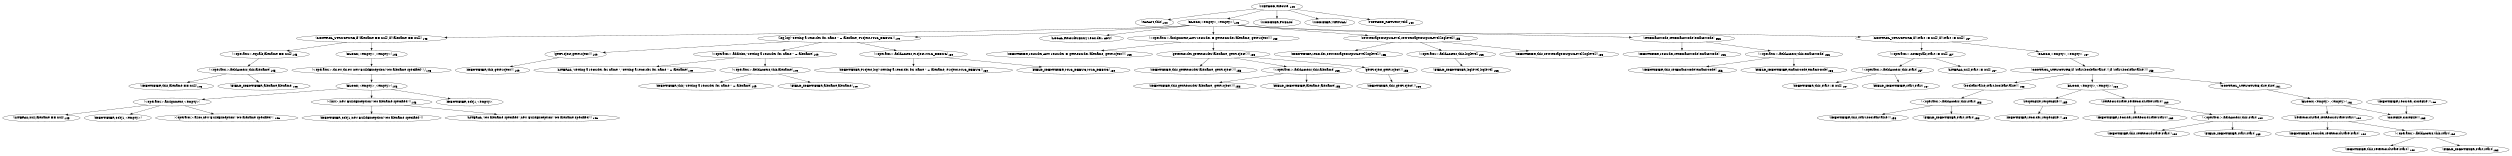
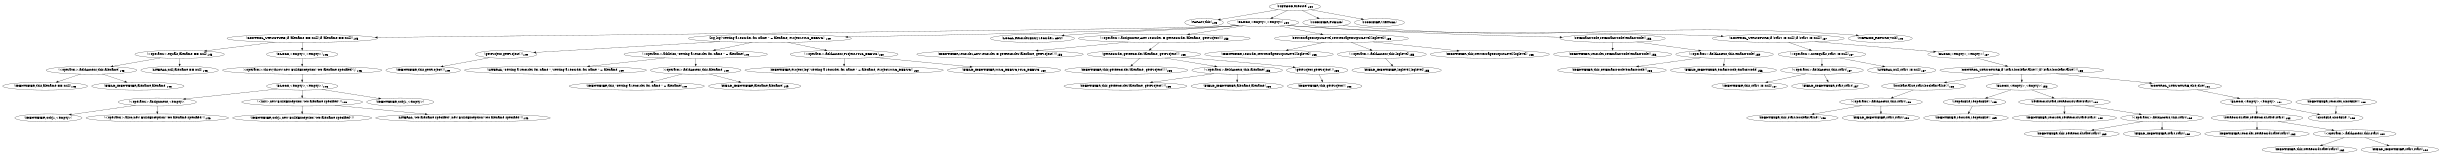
  digraph {
    n1 [label=<(METHOD,execute)<SUB>144</SUB>>]
    n2 [label=<(PARAM,this)<SUB>144</SUB>>]
    n3 [label=<(BLOCK,&lt;empty&gt;,&lt;empty&gt;)<SUB>144</SUB>>]
    n4 [label=<(MODIFIER,PUBLIC)>]
    n5 [label=<(MODIFIER,VIRTUAL)>]
    n6 [label=<(METHOD_RETURN,void)<SUB>144</SUB>>]
    n7 [label=<(CONTROL_STRUCTURE,if (filename == null),if (filename == null))<SUB>145</SUB>>]
    n8 [label=<(log,log(&quot;setting a recorder for name &quot; + filename, Project.MSG_DEBUG))<SUB>149</SUB>>]
    n9 [label=<(LOCAL,RecorderEntry recorder: ANY)>]
    n10 [label=<(&lt;operator&gt;.assignment,ANY recorder = getRecorder(filename, getProject()))<SUB>153</SUB>>]
    n11 [label=<(setMessageOutputLevel,setMessageOutputLevel(loglevel))<SUB>155</SUB>>]
-   n12 [label=<(setEmacsMode,setEmacsMode(emacsMode))<SUB>356</SUB>>]
+   n12 [label=<(setEmacsMode,setEmacsMode(emacsMode))<SUB>156</SUB>>]
    n13 [label=<(CONTROL_STRUCTURE,if (start != null),if (start != null))<SUB>157</SUB>>]
    n14 [label=<(&lt;operator&gt;.equals,filename == null)<SUB>145</SUB>>]
    n15 [label=<(BLOCK,&lt;empty&gt;,&lt;empty&gt;)<SUB>145</SUB>>]
    n16 [label=<(getProject,getProject())<SUB>149</SUB>>]
    n17 [label=<(&lt;operator&gt;.addition,&quot;setting a recorder for name &quot; + filename)<SUB>149</SUB>>]
    n18 [label=<(&lt;operator&gt;.fieldAccess,Project.MSG_DEBUG)<SUB>150</SUB>>]
    n19 [label=<(IDENTIFIER,recorder,ANY recorder = getRecorder(filename, getProject()))<SUB>153</SUB>>]
    n20 [label=<(getRecorder,getRecorder(filename, getProject()))<SUB>153</SUB>>]
    n21 [label=<(IDENTIFIER,recorder,setMessageOutputLevel(loglevel))<SUB>165</SUB>>]
    n22 [label=<(&lt;operator&gt;.fieldAccess,this.loglevel)<SUB>155</SUB>>]
    n23 [label=<(IDENTIFIER,this,setMessageOutputLevel(loglevel))<SUB>155</SUB>>]
    n24 [label=<(IDENTIFIER,recorder,setEmacsMode(emacsMode))<SUB>156</SUB>>]
-   n25 [label=<(&lt;operator&gt;.fieldAccess,this.emacsMode)<SUB>156</SUB>>]
+   n25 [label=<(&lt;operator&gt;.fieldAccess,this.emacsMode)<SUB>159</SUB>>]
    n26 [label=<(&lt;operator&gt;.notEquals,start != null)<SUB>157</SUB>>]
    n27 [label=<(BLOCK,&lt;empty&gt;,&lt;empty&gt;)<SUB>157</SUB>>]
    n28 [label=<(&lt;operator&gt;.fieldAccess,this.filename)<SUB>145</SUB>>]
    n29 [label=<(LITERAL,null,filename == null)<SUB>145</SUB>>]
    n30 [label=<(&lt;operator&gt;.throw,throw new BuildException(&quot;No filename specified&quot;);)<SUB>146</SUB>>]
    n31 [label=<(IDENTIFIER,this,filename == null)<SUB>145</SUB>>]
    n32 [label=<(FIELD_IDENTIFIER,filename,filename)<SUB>145</SUB>>]
    n33 [label=<(BLOCK,&lt;empty&gt;,&lt;empty&gt;)<SUB>146</SUB>>]
    n34 [label=<(&lt;operator&gt;.assignment,&lt;empty&gt;)>]
    n35 [label=<(&lt;init&gt;,new BuildException(&quot;No filename specified&quot;))<SUB>146</SUB>>]
    n36 [label=<(IDENTIFIER,$obj1,&lt;empty&gt;)>]
    n37 [label=<(IDENTIFIER,$obj1,&lt;empty&gt;)>]
    n38 [label=<(&lt;operator&gt;.alloc,new BuildException(&quot;No filename specified&quot;))<SUB>146</SUB>>]
    n39 [label=<(IDENTIFIER,$obj1,new BuildException(&quot;No filename specified&quot;))>]
    n40 [label=<(LITERAL,&quot;No filename specified&quot;,new BuildException(&quot;No filename specified&quot;))<SUB>146</SUB>>]
    n41 [label=<(IDENTIFIER,this,getProject())<SUB>149</SUB>>]
    n42 [label=<(LITERAL,&quot;setting a recorder for name &quot;,&quot;setting a recorder for name &quot; + filename)<SUB>149</SUB>>]
    n43 [label=<(&lt;operator&gt;.fieldAccess,this.filename)<SUB>149</SUB>>]
    n44 [label=<(IDENTIFIER,Project,log(&quot;setting a recorder for name &quot; + filename, Project.MSG_DEBUG))<SUB>150</SUB>>]
    n45 [label=<(FIELD_IDENTIFIER,MSG_DEBUG,MSG_DEBUG)<SUB>150</SUB>>]
    n46 [label=<(IDENTIFIER,this,&quot;setting a recorder for name &quot; + filename)<SUB>149</SUB>>]
    n47 [label=<(FIELD_IDENTIFIER,filename,filename)<SUB>149</SUB>>]
    n48 [label=<(IDENTIFIER,this,getRecorder(filename, getProject()))<SUB>153</SUB>>]
    n49 [label=<(&lt;operator&gt;.fieldAccess,this.filename)<SUB>153</SUB>>]
    n50 [label=<(getProject,getProject())<SUB>153</SUB>>]
    n51 [label=<(IDENTIFIER,this,getRecorder(filename, getProject()))<SUB>153</SUB>>]
    n52 [label=<(FIELD_IDENTIFIER,filename,filename)<SUB>153</SUB>>]
    n53 [label=<(IDENTIFIER,this,getProject())<SUB>153</SUB>>]
    n54 [label=<(FIELD_IDENTIFIER,loglevel,loglevel)<SUB>155</SUB>>]
    n55 [label=<(IDENTIFIER,this,setEmacsMode(emacsMode))<SUB>156</SUB>>]
    n56 [label=<(FIELD_IDENTIFIER,emacsMode,emacsMode)<SUB>156</SUB>>]
    n57 [label=<(&lt;operator&gt;.fieldAccess,this.start)<SUB>157</SUB>>]
    n58 [label=<(LITERAL,null,start != null)<SUB>157</SUB>>]
    n59 [label=<(CONTROL_STRUCTURE,if (start.booleanValue()),if (start.booleanValue()))<SUB>158</SUB>>]
    n60 [label=<(IDENTIFIER,this,start != null)<SUB>157</SUB>>]
    n61 [label=<(FIELD_IDENTIFIER,start,start)<SUB>157</SUB>>]
    n62 [label=<(booleanValue,start.booleanValue())<SUB>158</SUB>>]
    n63 [label=<(BLOCK,&lt;empty&gt;,&lt;empty&gt;)<SUB>158</SUB>>]
    n64 [label=<(CONTROL_STRUCTURE,else,else)<SUB>161</SUB>>]
    n65 [label=<(&lt;operator&gt;.fieldAccess,this.start)<SUB>158</SUB>>]
    n66 [label=<(reopenFile,reopenFile())<SUB>159</SUB>>]
    n67 [label=<(setRecordState,setRecordState(start))<SUB>160</SUB>>]
    n68 [label=<(BLOCK,&lt;empty&gt;,&lt;empty&gt;)<SUB>161</SUB>>]
    n69 [label=<(IDENTIFIER,this,start.booleanValue())<SUB>158</SUB>>]
    n70 [label=<(FIELD_IDENTIFIER,start,start)<SUB>158</SUB>>]
    n71 [label=<(IDENTIFIER,recorder,reopenFile())<SUB>159</SUB>>]
    n72 [label=<(IDENTIFIER,recorder,setRecordState(start))<SUB>160</SUB>>]
    n73 [label=<(&lt;operator&gt;.fieldAccess,this.start)<SUB>160</SUB>>]
    n74 [label=<(IDENTIFIER,this,setRecordState(start))<SUB>160</SUB>>]
    n75 [label=<(FIELD_IDENTIFIER,start,start)<SUB>160</SUB>>]
    n76 [label=<(setRecordState,setRecordState(start))<SUB>162</SUB>>]
    n77 [label=<(closeFile,closeFile())<SUB>163</SUB>>]
    n78 [label=<(IDENTIFIER,recorder,setRecordState(start))<SUB>162</SUB>>]
    n79 [label=<(&lt;operator&gt;.fieldAccess,this.start)<SUB>162</SUB>>]
    n80 [label=<(IDENTIFIER,this,setRecordState(start))<SUB>162</SUB>>]
    n81 [label=<(FIELD_IDENTIFIER,start,start)<SUB>162</SUB>>]
    n82 [label=<(IDENTIFIER,recorder,closeFile())<SUB>163</SUB>>]
    n1 -> n2
    n1 -> n3
    n1 -> n4
    n1 -> n5
-   n1 -> n6
+   n4 -> n6
    n3 -> n7
    n3 -> n8
    n3 -> n9
    n3 -> n10
    n3 -> n11
    n3 -> n12
    n3 -> n13
    n7 -> n14
    n7 -> n15
    n8 -> n16
    n8 -> n17
    n8 -> n18
    n10 -> n19
    n10 -> n20
    n11 -> n21
    n11 -> n22
    n11 -> n23
    n12 -> n24
    n12 -> n25
    n13 -> n26
    n13 -> n27
    n14 -> n28
-   n34 -> n29
+   n14 -> n29
    n15 -> n30
    n16 -> n41
    n17 -> n42
    n17 -> n43
    n18 -> n44
    n18 -> n45
    n20 -> n48
    n20 -> n49
    n20 -> n50
    n22 -> n54
    n25 -> n55
    n25 -> n56
    n26 -> n57
    n26 -> n58
    n27 -> n59
    n28 -> n31
    n28 -> n32
    n30 -> n33
    n33 -> n34
    n33 -> n35
    n33 -> n36
    n34 -> n37
    n34 -> n38
    n35 -> n39
    n35 -> n40
    n43 -> n46
    n43 -> n47
    n49 -> n51
    n49 -> n52
    n50 -> n53
    n57 -> n60
    n57 -> n61
    n59 -> n62
    n59 -> n63
    n59 -> n64
    n62 -> n65
    n63 -> n66
    n63 -> n67
    n64 -> n68
    n65 -> n69
    n65 -> n70
    n66 -> n71
    n67 -> n72
    n67 -> n73
    n68 -> n76
    n68 -> n77
    n73 -> n74
    n73 -> n75
    n76 -> n78
    n76 -> n79
    n79 -> n80
    n79 -> n81
    n82 -> n77
  }
